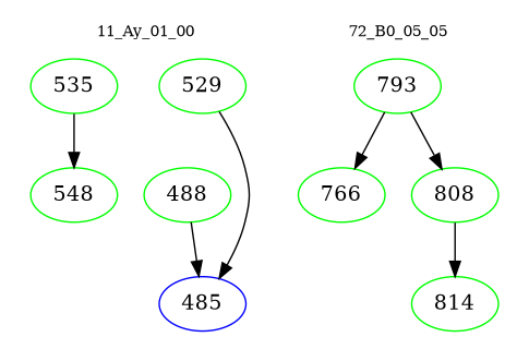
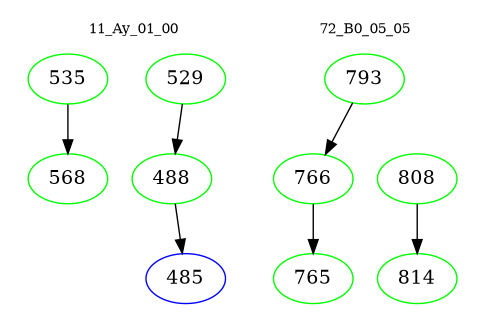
  digraph {
    node [color=green]
    edge [color=black]
    n1 [label=529]
    n2 [label=488]
    n3 [label=535]
    n4 [color=blue label=485]
-   n5 [label=548]
+   n5 [label=568]
    n6 [label=793]
    n7 [label=766]
    n8 [label=808]
+   n9 [label=765]
    n10 [label=814]
    subgraph cluster_1 {
      color=white
      fontsize=10
      label="11_Ay_01_00"
      n1
      n2
      n3
      n4
      n5
    }
    subgraph cluster_2 {
      color=white
      fontsize=10
      label="72_B0_05_05"
      n6
      n7
      n8
+     n9
      n10
    }
-   n1 -> n4
+   n1 -> n2
    n2 -> n4
    n3 -> n5
    n6 -> n7
-   n6 -> n8
+   n7 -> n9
    n8 -> n10
  }
